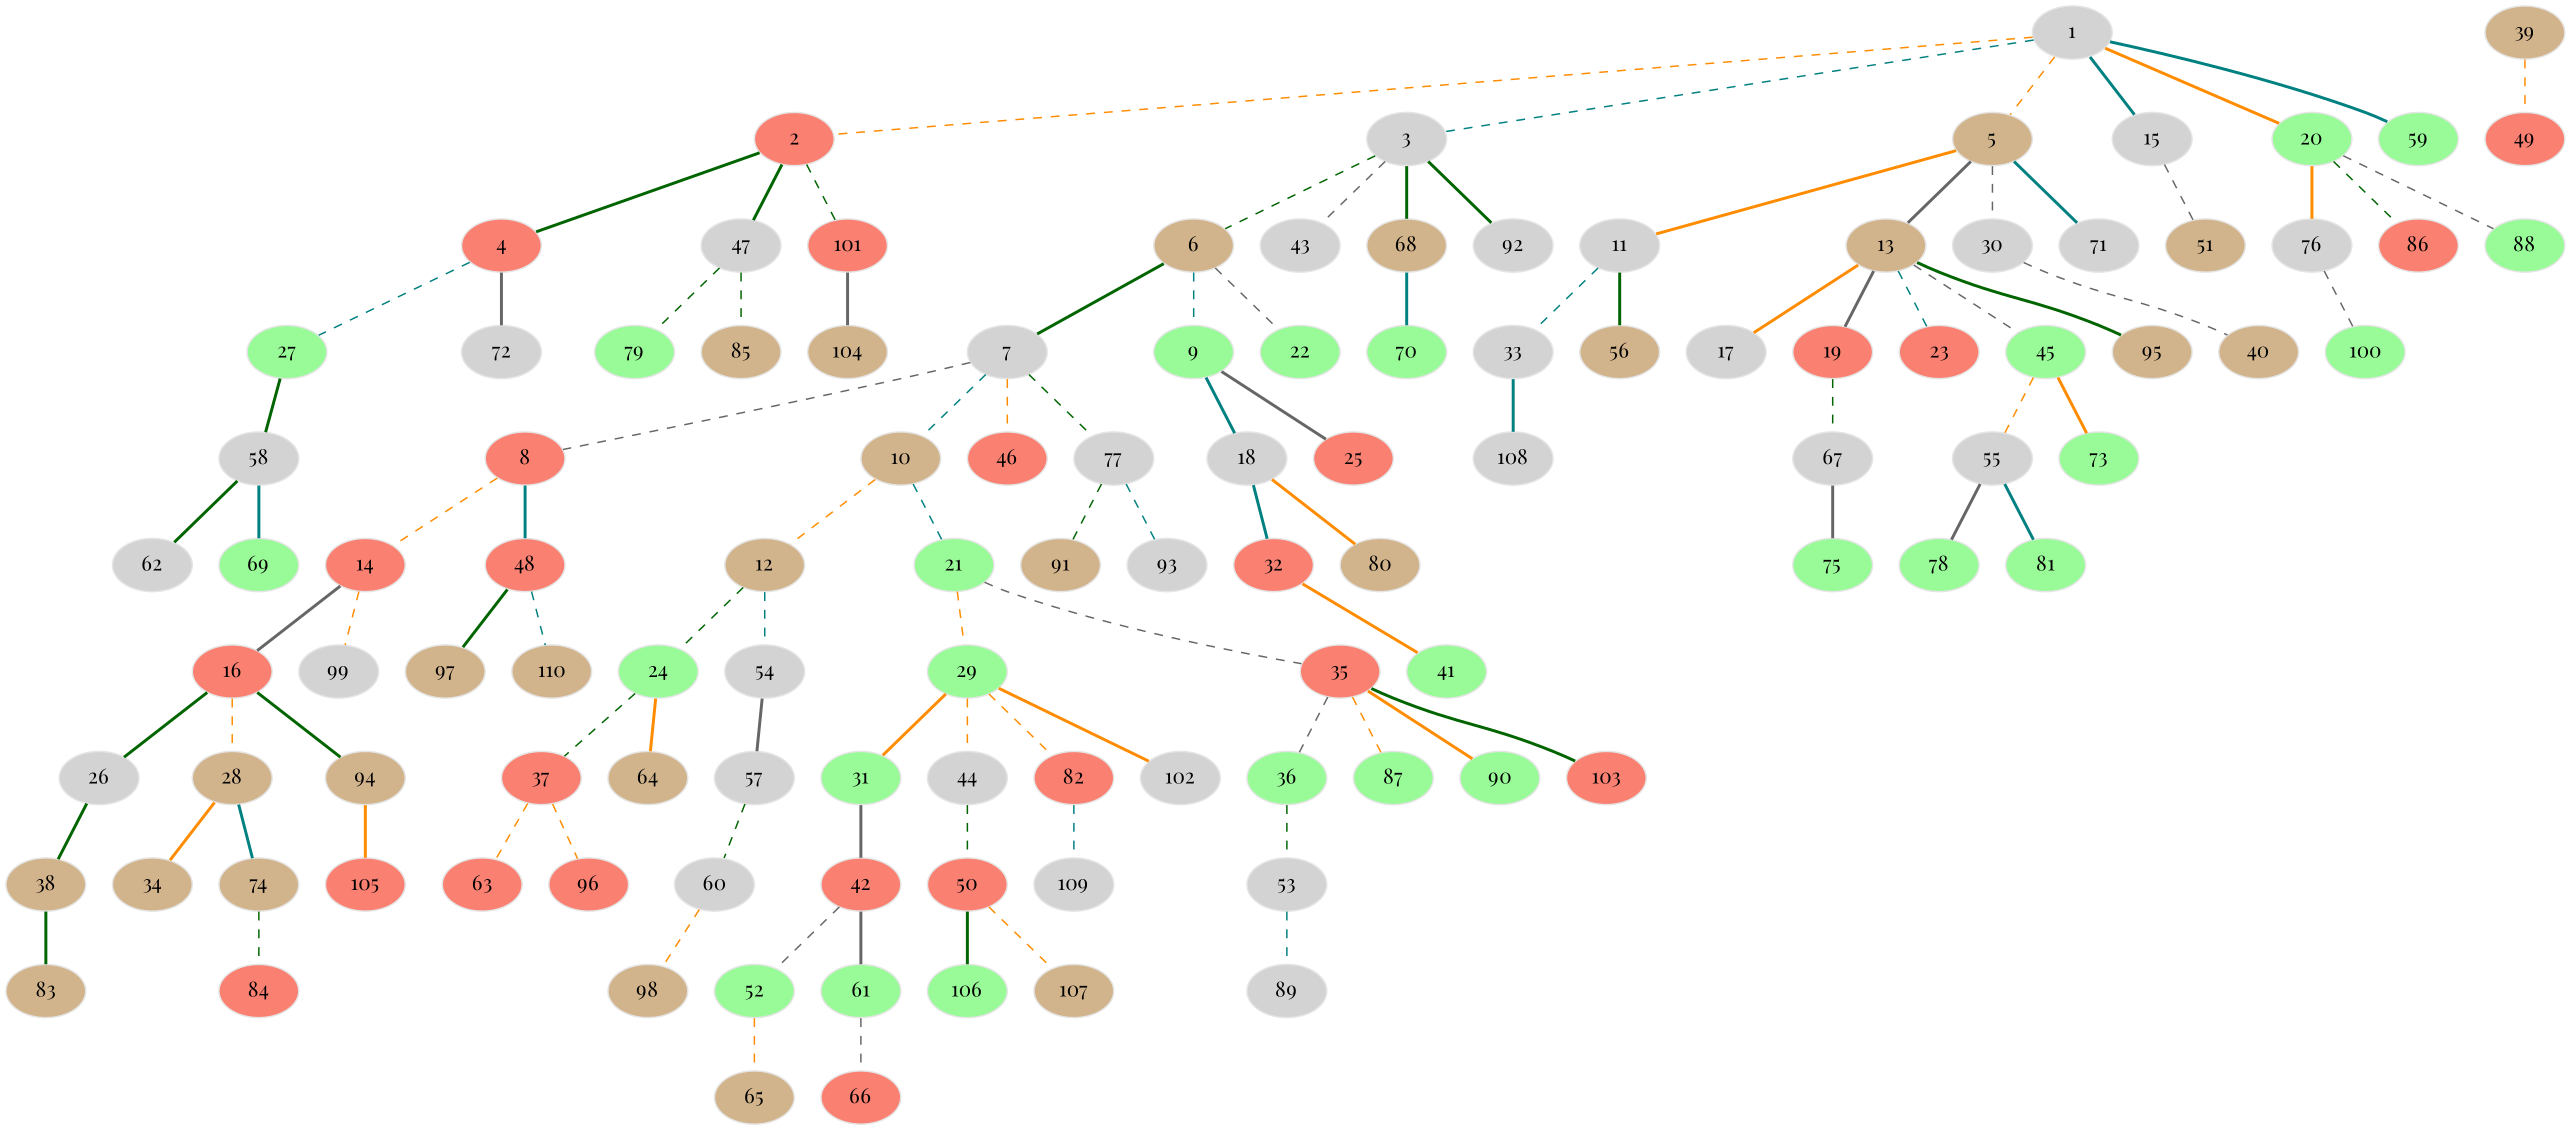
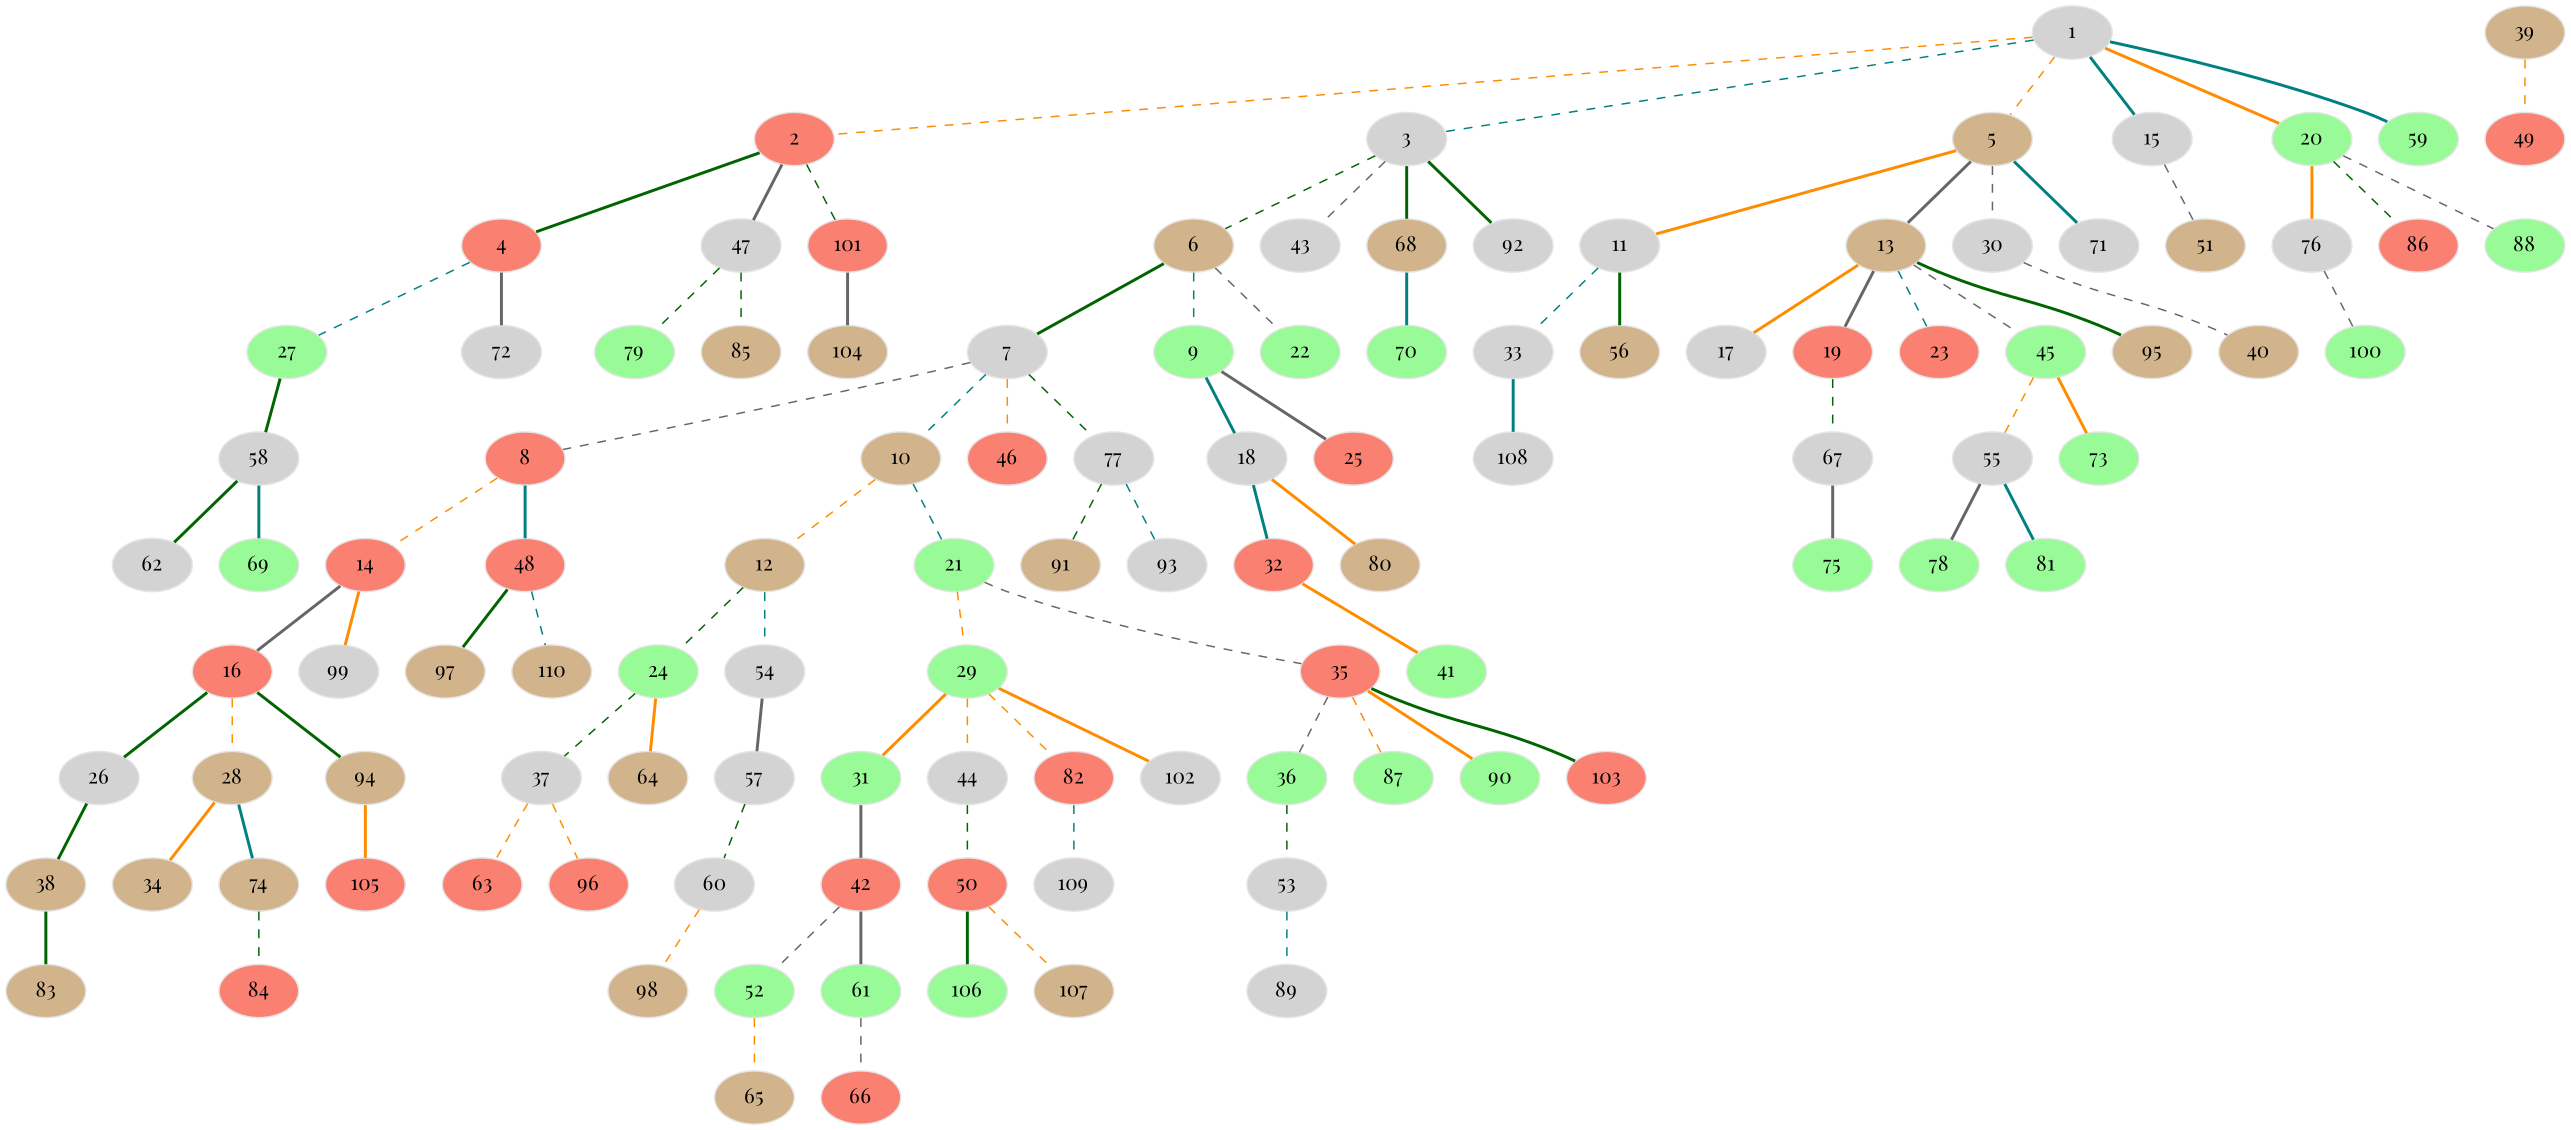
  graph {
    fontname="Playfair Display"
    node [color=gray90 fillcolor=lightgrey fontname="Playfair Display" style=filled]
    edge [color=darkorange fontname="Playfair Display" style=dashed]
    2 [fillcolor=salmon]
    1
    3
    5 [fillcolor=tan]
    15
    20 [fillcolor=palegreen]
    59 [fillcolor=palegreen]
    4 [fillcolor=salmon]
    47
    101 [fillcolor=salmon]
    6 [fillcolor=tan]
    43
    68 [fillcolor=tan]
    92
    11
    13 [fillcolor=tan]
    30
    71
    51 [fillcolor=tan]
    76
    86 [fillcolor=salmon]
    88 [fillcolor=palegreen]
    27 [fillcolor=palegreen]
    72
    79 [fillcolor=palegreen]
    85 [fillcolor=tan]
    104 [fillcolor=tan]
    7
    9 [fillcolor=palegreen]
    22 [fillcolor=palegreen]
    70 [fillcolor=palegreen]
    58
    33
    56 [fillcolor=tan]
    17
    19 [fillcolor=salmon]
    23 [fillcolor=salmon]
    45 [fillcolor=palegreen]
    95 [fillcolor=tan]
    40 [fillcolor=tan]
    8 [fillcolor=salmon]
    10 [fillcolor=tan]
    46 [fillcolor=salmon]
    77
    18
    25 [fillcolor=salmon]
    14 [fillcolor=salmon]
    48 [fillcolor=salmon]
    12 [fillcolor=tan]
    21 [fillcolor=palegreen]
    91 [fillcolor=tan]
    93
    16 [fillcolor=salmon]
    99
    97 [fillcolor=tan]
    110 [fillcolor=tan]
    32 [fillcolor=salmon]
    80 [fillcolor=tan]
    24 [fillcolor=palegreen]
    54
    29 [fillcolor=palegreen]
    35 [fillcolor=salmon]
    108
-   37 [fillcolor=salmon]
+   37
    64 [fillcolor=tan]
    57
    67
    55
    73 [fillcolor=palegreen]
    26
    28 [fillcolor=tan]
    94 [fillcolor=tan]
    38 [fillcolor=tan]
    34 [fillcolor=tan]
    74 [fillcolor=tan]
    39 [fillcolor=tan]
    49 [fillcolor=salmon]
    105 [fillcolor=salmon]
    41 [fillcolor=palegreen]
    75 [fillcolor=palegreen]
    100 [fillcolor=palegreen]
    31 [fillcolor=palegreen]
    44
    82 [fillcolor=salmon]
    102
    36 [fillcolor=palegreen]
    87 [fillcolor=palegreen]
    90 [fillcolor=palegreen]
    103 [fillcolor=salmon]
    63 [fillcolor=salmon]
    96 [fillcolor=salmon]
    83 [fillcolor=tan]
    62
    69 [fillcolor=palegreen]
    84 [fillcolor=salmon]
    42 [fillcolor=salmon]
    50 [fillcolor=salmon]
    109
    52 [fillcolor=palegreen]
    61 [fillcolor=palegreen]
    53
    89
    65 [fillcolor=tan]
    66 [fillcolor=salmon]
    106 [fillcolor=palegreen]
    107 [fillcolor=tan]
    78 [fillcolor=palegreen]
    81 [fillcolor=palegreen]
    60
    98 [fillcolor=tan]
    2 -- 4 [color=darkgreen style=bold]
-   2 -- 47 [color=darkgreen style=bold]
+   2 -- 47 [color=gray40 style=bold]
    2 -- 101 [color=darkgreen]
    1 -- 2
    1 -- 3 [color=teal]
    1 -- 5
    1 -- 15 [color=teal style=bold]
    1 -- 20 [style=bold]
    1 -- 59 [color=teal style=bold]
    3 -- 6 [color=darkgreen]
    3 -- 43 [color=gray40]
    3 -- 68 [color=darkgreen style=bold]
    3 -- 92 [color=darkgreen style=bold]
    5 -- 11 [style=bold]
    5 -- 13 [color=gray40 style=bold]
    5 -- 30 [color=gray40]
    5 -- 71 [color=teal style=bold]
    15 -- 51 [color=gray40]
    20 -- 76 [style=bold]
    20 -- 86 [color=darkgreen]
    20 -- 88 [color=gray40]
    4 -- 27 [color=teal]
    4 -- 72 [color=gray40 style=bold]
    47 -- 79 [color=darkgreen]
    47 -- 85 [color=darkgreen]
    101 -- 104 [color=gray40 style=bold]
    6 -- 7 [color=darkgreen style=bold]
    6 -- 9 [color=teal]
    6 -- 22 [color=gray40]
    68 -- 70 [color=teal style=bold]
    11 -- 33 [color=teal]
    11 -- 56 [color=darkgreen style=bold]
    13 -- 17 [style=bold]
    13 -- 19 [color=gray40 style=bold]
    13 -- 23 [color=teal]
    13 -- 45 [color=gray40]
    13 -- 95 [color=darkgreen style=bold]
    30 -- 40 [color=gray40]
    76 -- 100 [color=gray40]
    27 -- 58 [color=darkgreen style=bold]
    7 -- 8 [color=gray40]
    7 -- 10 [color=teal]
    7 -- 46
    7 -- 77 [color=darkgreen]
    9 -- 18 [color=teal style=bold]
    9 -- 25 [color=gray40 style=bold]
    58 -- 62 [color=darkgreen style=bold]
    58 -- 69 [color=teal style=bold]
    33 -- 108 [color=teal style=bold]
    19 -- 67 [color=darkgreen]
    45 -- 55
    45 -- 73 [style=bold]
    8 -- 14
    8 -- 48 [color=teal style=bold]
    10 -- 12
    10 -- 21 [color=teal]
    77 -- 91 [color=darkgreen]
    77 -- 93 [color=teal]
    18 -- 32 [color=teal style=bold]
    18 -- 80 [style=bold]
    14 -- 16 [color=gray40 style=bold]
-   14 -- 99
+   14 -- 99 [style=bold]
    48 -- 97 [color=darkgreen style=bold]
    48 -- 110 [color=teal]
    12 -- 24 [color=darkgreen]
    12 -- 54 [color=teal]
    21 -- 29
    21 -- 35 [color=gray40]
    16 -- 26 [color=darkgreen style=bold]
    16 -- 28
    16 -- 94 [color=darkgreen style=bold]
    32 -- 41 [style=bold]
    24 -- 37 [color=darkgreen]
    24 -- 64 [style=bold]
    54 -- 57 [color=gray40 style=bold]
    29 -- 31 [style=bold]
    29 -- 44
    29 -- 82
    29 -- 102 [style=bold]
    35 -- 36 [color=gray40]
    35 -- 87
    35 -- 90 [style=bold]
    35 -- 103 [color=darkgreen style=bold]
    37 -- 63
    37 -- 96
    57 -- 60 [color=darkgreen]
    67 -- 75 [color=gray40 style=bold]
    55 -- 78 [color=gray40 style=bold]
    55 -- 81 [color=teal style=bold]
    26 -- 38 [color=darkgreen style=bold]
    28 -- 34 [style=bold]
    28 -- 74 [color=teal style=bold]
    94 -- 105 [style=bold]
    38 -- 83 [color=darkgreen style=bold]
    74 -- 84 [color=darkgreen]
    39 -- 49
    31 -- 42 [color=gray40 style=bold]
    44 -- 50 [color=darkgreen]
    82 -- 109 [color=teal]
    36 -- 53 [color=darkgreen]
    42 -- 52 [color=gray40]
    42 -- 61 [color=gray40 style=bold]
    50 -- 106 [color=darkgreen style=bold]
    50 -- 107
    52 -- 65
    61 -- 66 [color=gray40]
    53 -- 89 [color=teal]
    60 -- 98
  }
